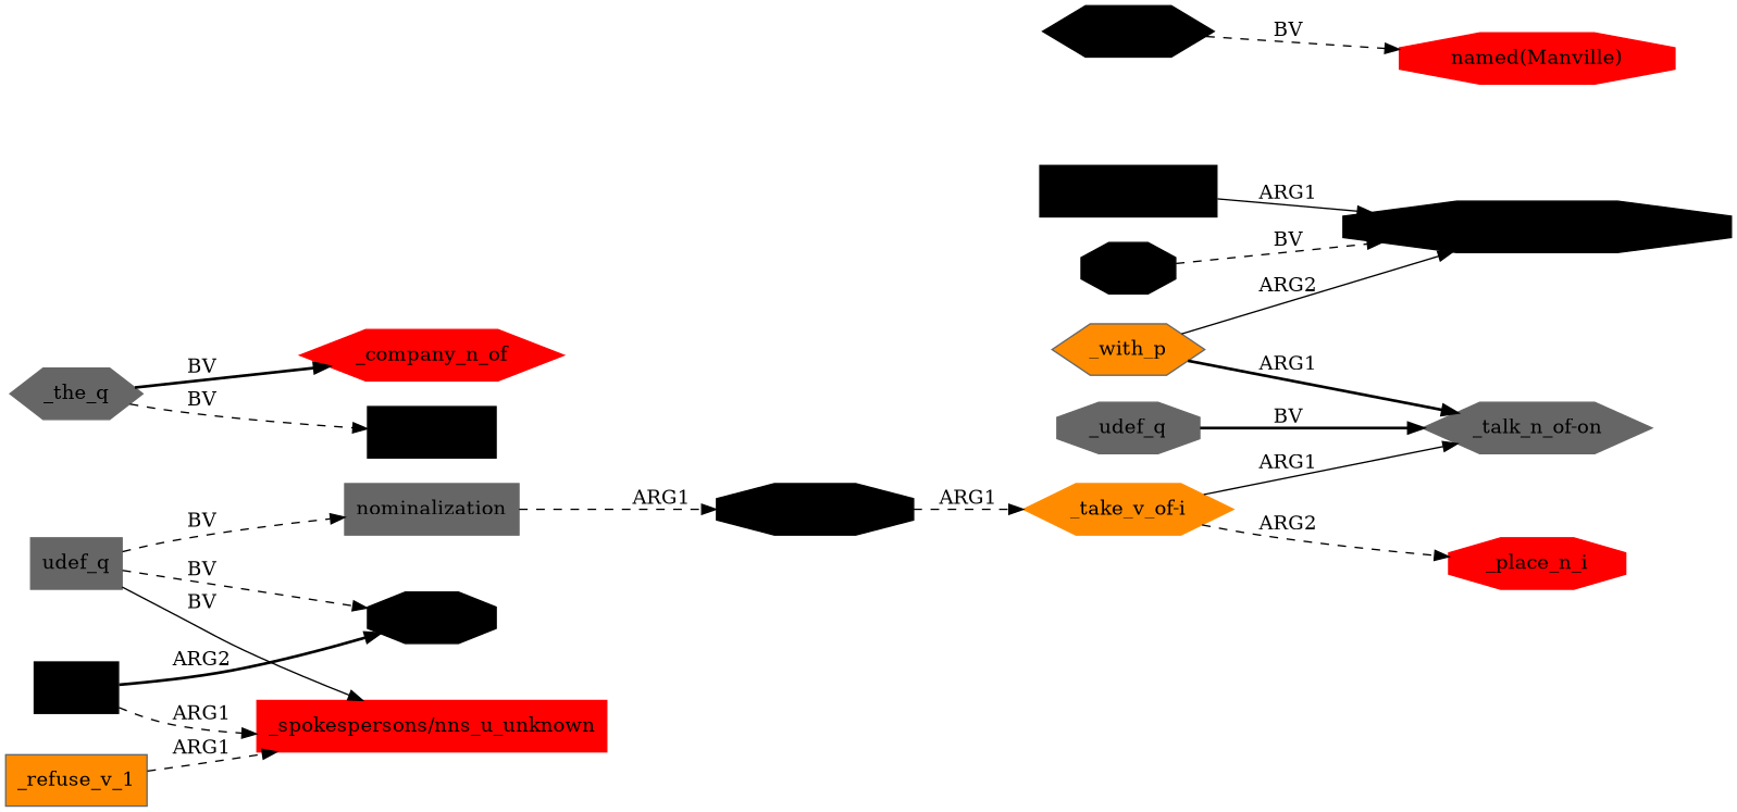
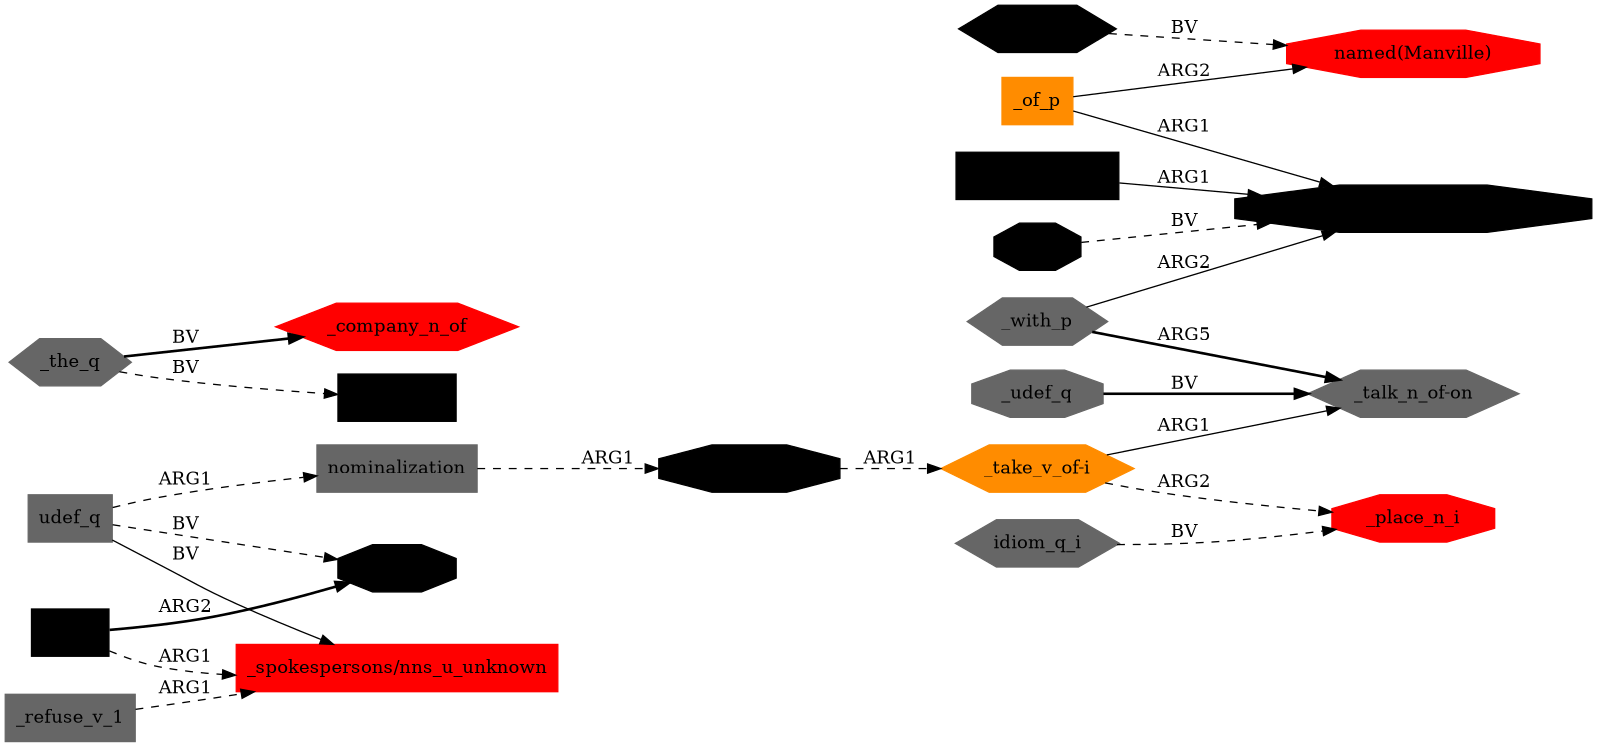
  digraph {
    rankdir=LR
    node [color=black shape=box style=filled]
    edge [style=dashed]
+   _of_p [color=darkorange]
    "named(Manville)" [color=red shape=octagon]
    "_acquirer/nn_u_unknown" [shape=octagon]
    proper_q [shape=hexagon]
    "_spokespersons/nns_u_unknown" [color=red]
    _actual_a_1 [shape=octagon]
    nominalization [color=gray40]
    n8 [color=gray40 label=_udef_q shape=octagon]
    "_talk_n_of-on" [color=gray40 shape=hexagon]
    _for_p
    _and_c [shape=octagon]
-   _with_p [color=gray40 shape=hexagon fillcolor=darkorange]
+   _with_p [color=gray40 shape=hexagon]
    _possible_a_for
    _the_q [color=gray40 shape=hexagon]
    _company_n_of [color=red shape=hexagon]
    _trust_n_1
    "_take_v_of-i" [color=darkorange shape=hexagon]
    _a_q [shape=octagon]
-   _refuse_v_1 [color=gray40 fillcolor=darkorange]
+   _refuse_v_1 [color=gray40]
+   idiom_q_i [color=gray40 shape=hexagon]
    _place_n_i [color=red shape=octagon]
    udef_q [color=gray40]
+   _of_p -> "named(Manville)" [label=ARG2 style=solid]
+   _of_p -> "_acquirer/nn_u_unknown" [label=ARG1 style=solid]
    proper_q -> "named(Manville)" [label=BV]
    _actual_a_1 -> "_take_v_of-i" [label=ARG1]
    nominalization -> _actual_a_1 [label=ARG1]
    n8 -> "_talk_n_of-on" [label=BV style=bold]
    _for_p -> "_spokespersons/nns_u_unknown" [label=ARG1]
    _for_p -> _and_c [label=ARG2 style=bold]
    _with_p -> "_acquirer/nn_u_unknown" [label=ARG2 style=solid]
-   _with_p -> "_talk_n_of-on" [label=ARG1 style=bold]
+   _with_p -> "_talk_n_of-on" [label=ARG5 style=bold]
    _possible_a_for -> "_acquirer/nn_u_unknown" [label=ARG1 style=solid]
    _the_q -> _company_n_of [label=BV style=bold]
    _the_q -> _trust_n_1 [label=BV]
    "_take_v_of-i" -> "_talk_n_of-on" [label=ARG1 style=solid]
    "_take_v_of-i" -> _place_n_i [label=ARG2]
    _a_q -> "_acquirer/nn_u_unknown" [label=BV]
    _refuse_v_1 -> "_spokespersons/nns_u_unknown" [label=ARG1]
+   idiom_q_i -> _place_n_i [label=BV]
    udef_q -> "_spokespersons/nns_u_unknown" [label=BV style=solid]
-   udef_q -> nominalization [label=BV]
+   udef_q -> nominalization [label=ARG1]
    udef_q -> _and_c [label=BV]
  }
